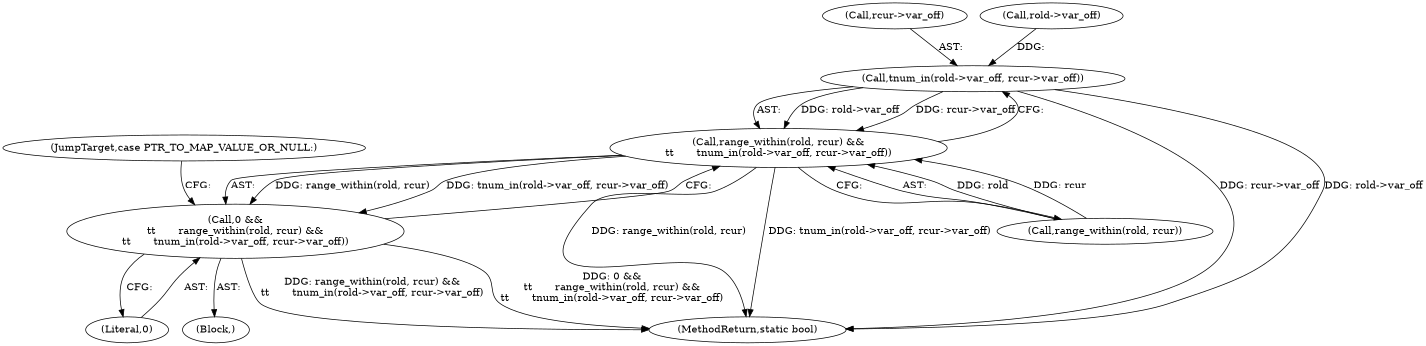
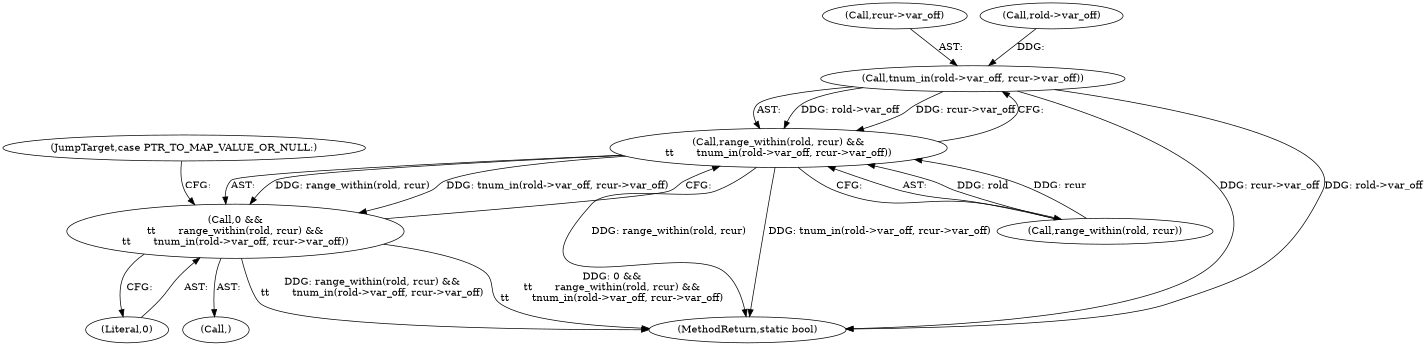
  digraph {
    n1 [label="(Call,tnum_in(rold->var_off, rcur->var_off))"]
    n2 [label="(Call,range_within(rold, rcur) &&\n\t\t       tnum_in(rold->var_off, rcur->var_off))"]
    n3 [label="(MethodReturn,static bool)"]
    n4 [label="(Call,0 &&\n\t\t       range_within(rold, rcur) &&\n\t\t       tnum_in(rold->var_off, rcur->var_off))"]
    n5 [label="(Call,range_within(rold, rcur))"]
    n6 [label="(Call,rcur->var_off)"]
    n7 [label="(Literal,0)"]
-   n8 [label="(Block,)"]
+   n8 [label="(Call,)"]
    n9 [label="(Call,rold->var_off)"]
    n10 [label="(JumpTarget,case PTR_TO_MAP_VALUE_OR_NULL:)"]
    n1 -> n2 [label="AST: "]
    n1 -> n2 [label="DDG: rold->var_off"]
    n1 -> n2 [label="DDG: rcur->var_off"]
    n1 -> n3 [label="DDG: rcur->var_off"]
    n1 -> n3 [label="DDG: rold->var_off"]
    n2 -> n1 [label="CFG: "]
    n2 -> n3 [label="DDG: range_within(rold, rcur)"]
    n2 -> n3 [label="DDG: tnum_in(rold->var_off, rcur->var_off)"]
    n2 -> n4 [label="AST: "]
    n2 -> n4 [label="DDG: range_within(rold, rcur)"]
    n2 -> n4 [label="DDG: tnum_in(rold->var_off, rcur->var_off)"]
    n2 -> n5 [label="CFG: "]
    n4 -> n2 [label="CFG: "]
    n4 -> n3 [label="DDG: range_within(rold, rcur) &&\n\t\t       tnum_in(rold->var_off, rcur->var_off)"]
    n4 -> n3 [label="DDG: 0 &&\n\t\t       range_within(rold, rcur) &&\n\t\t       tnum_in(rold->var_off, rcur->var_off)"]
    n4 -> n7 [label="CFG: "]
    n4 -> n8 [label="AST: "]
    n5 -> n2 [label="AST: "]
    n5 -> n2 [label="DDG: rold"]
    n5 -> n2 [label="DDG: rcur"]
    n6 -> n1 [label="AST: "]
    n7 -> n4 [label="AST: "]
    n9 -> n1 [label="DDG: "]
    n10 -> n4 [label="CFG: "]
  }
